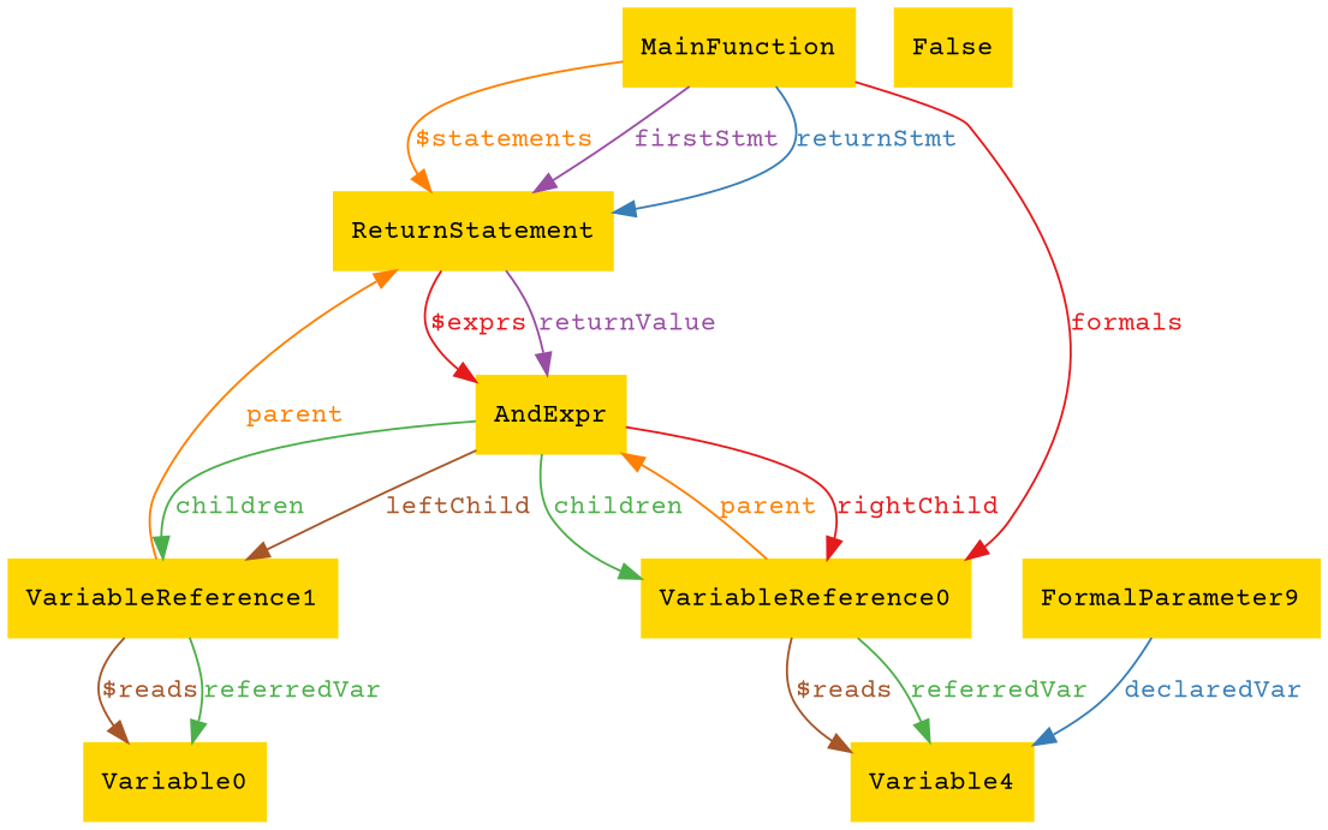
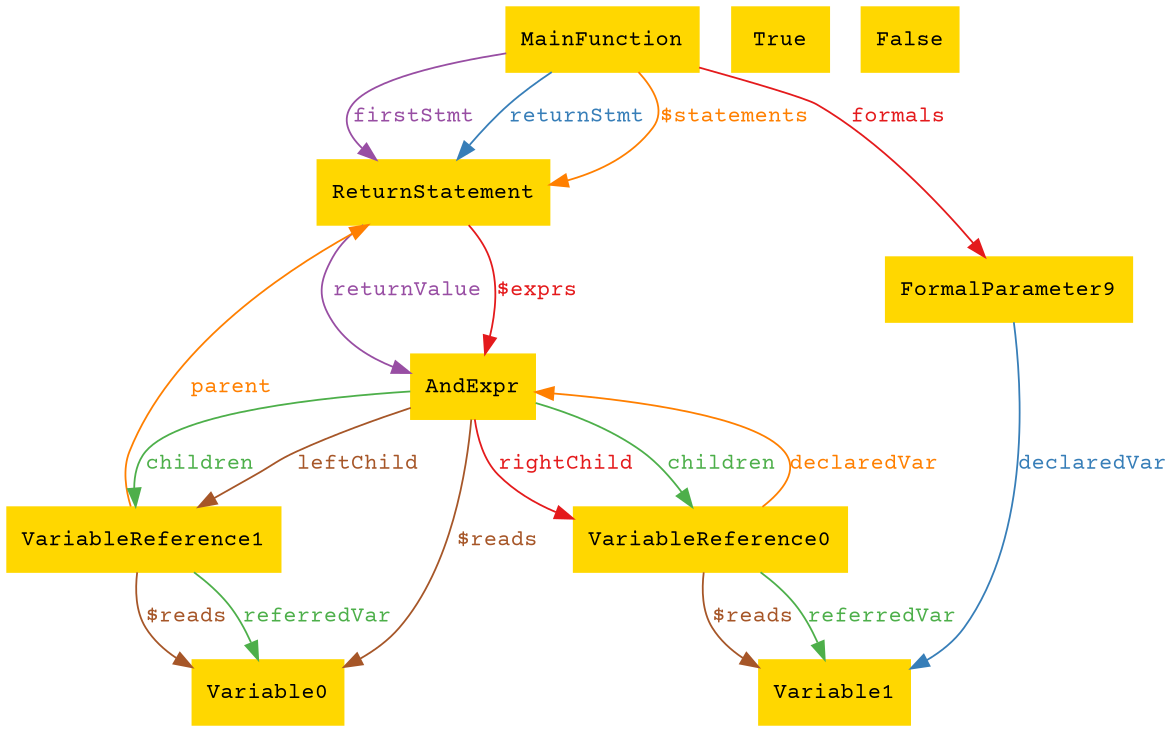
  digraph {
    fontname="Courier Prime"
    fontsize=12
    rankdir=TB
    node [color="#ffd700" fontcolor="#000000" fontname="Courier Prime" fontsize=12 shape=box style="filled, solid"]
    edge [color="#4daf4a" dir=forward fontcolor="#4daf4a" fontname="Courier Prime" fontsize=12 style=solid uuid="<MainFunction, ReturnStatement>" weight=1]
    n1 [label=ReturnStatement uuid=ReturnStatement]
    n2 [label=AndExpr uuid=AndExpr]
    n3 [label=VariableReference1 uuid=VariableReference1]
    n4 [label=Variable0 uuid=Variable0]
    n5 [label=VariableReference0 uuid=VariableReference0]
-   n6 [label=Variable4 uuid=Variable1]
+   n6 [label=Variable1 uuid=Variable1]
    n7 [label=MainFunction uuid=MainFunction]
    n8 [label=FormalParameter9 uuid=FormalParameter0]
+   n9 [label=True uuid=True]
    n10 [label=False uuid=False]
    n1 -> n2 [color="#e41a1c" fontcolor="#e41a1c" label="$exprs" uuid="<ReturnStatement, AndExpr>"]
    n1 -> n2 [color="#984ea3" fontcolor="#984ea3" label=returnValue uuid="<ReturnStatement, AndExpr>"]
    n1 -> n3 [color="#ff7f00" dir=back fontcolor="#ff7f00" label=parent uuid="<VariableReference1, AndExpr>"]
    n2 -> n3 [label=children uuid="<AndExpr, VariableReference1>"]
    n2 -> n3 [color="#a65628" fontcolor="#a65628" label=leftChild uuid="<AndExpr, VariableReference1>"]
+   n2 -> n4 [color="#a65628" fontcolor="#a65628" label="$reads" uuid="<AndExpr, Variable0>"]
    n2 -> n5 [label=children uuid="<AndExpr, VariableReference0>"]
-   n2 -> n5 [color="#ff7f00" dir=back fontcolor="#ff7f00" label=parent uuid="<VariableReference0, AndExpr>"]
+   n2 -> n5 [color="#ff7f00" dir=back fontcolor="#ff7f00" label=declaredVar uuid="<VariableReference0, AndExpr>"]
    n2 -> n5 [color="#e41a1c" fontcolor="#e41a1c" label=rightChild uuid="<AndExpr, VariableReference0>"]
    n3 -> n4 [color="#a65628" fontcolor="#a65628" label="$reads" uuid="<VariableReference1, Variable0>"]
    n3 -> n4 [label=referredVar uuid="<VariableReference1, Variable0>"]
    n5 -> n6 [color="#a65628" fontcolor="#a65628" label="$reads" uuid="<VariableReference0, Variable1>"]
    n5 -> n6 [label=referredVar uuid="<VariableReference0, Variable1>"]
    n7 -> n1 [color="#ff7f00" fontcolor="#ff7f00" label="$statements"]
    n7 -> n1 [color="#984ea3" fontcolor="#984ea3" label=firstStmt]
    n7 -> n1 [color="#377eb8" fontcolor="#377eb8" label=returnStmt]
-   n7 -> n5 [color="#e41a1c" fontcolor="#e41a1c" label=formals uuid="<MainFunction, FormalParameter0>"]
+   n7 -> n8 [color="#e41a1c" fontcolor="#e41a1c" label=formals uuid="<MainFunction, FormalParameter0>"]
    n8 -> n6 [color="#377eb8" fontcolor="#377eb8" label=declaredVar uuid="<FormalParameter0, Variable1>"]
  }
